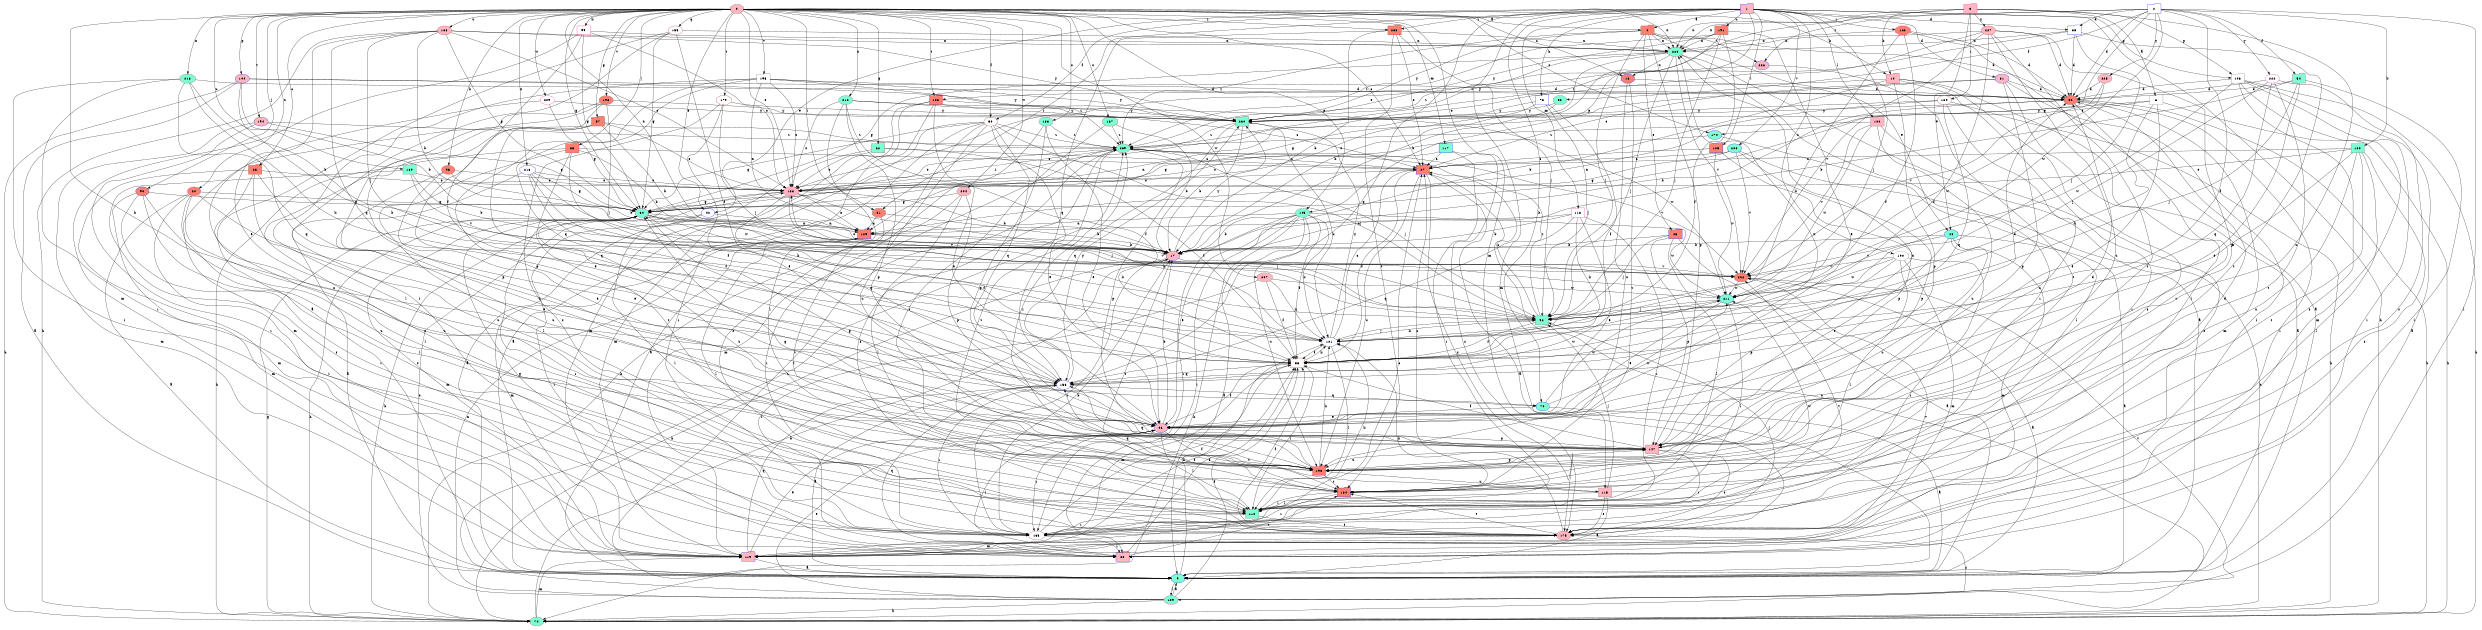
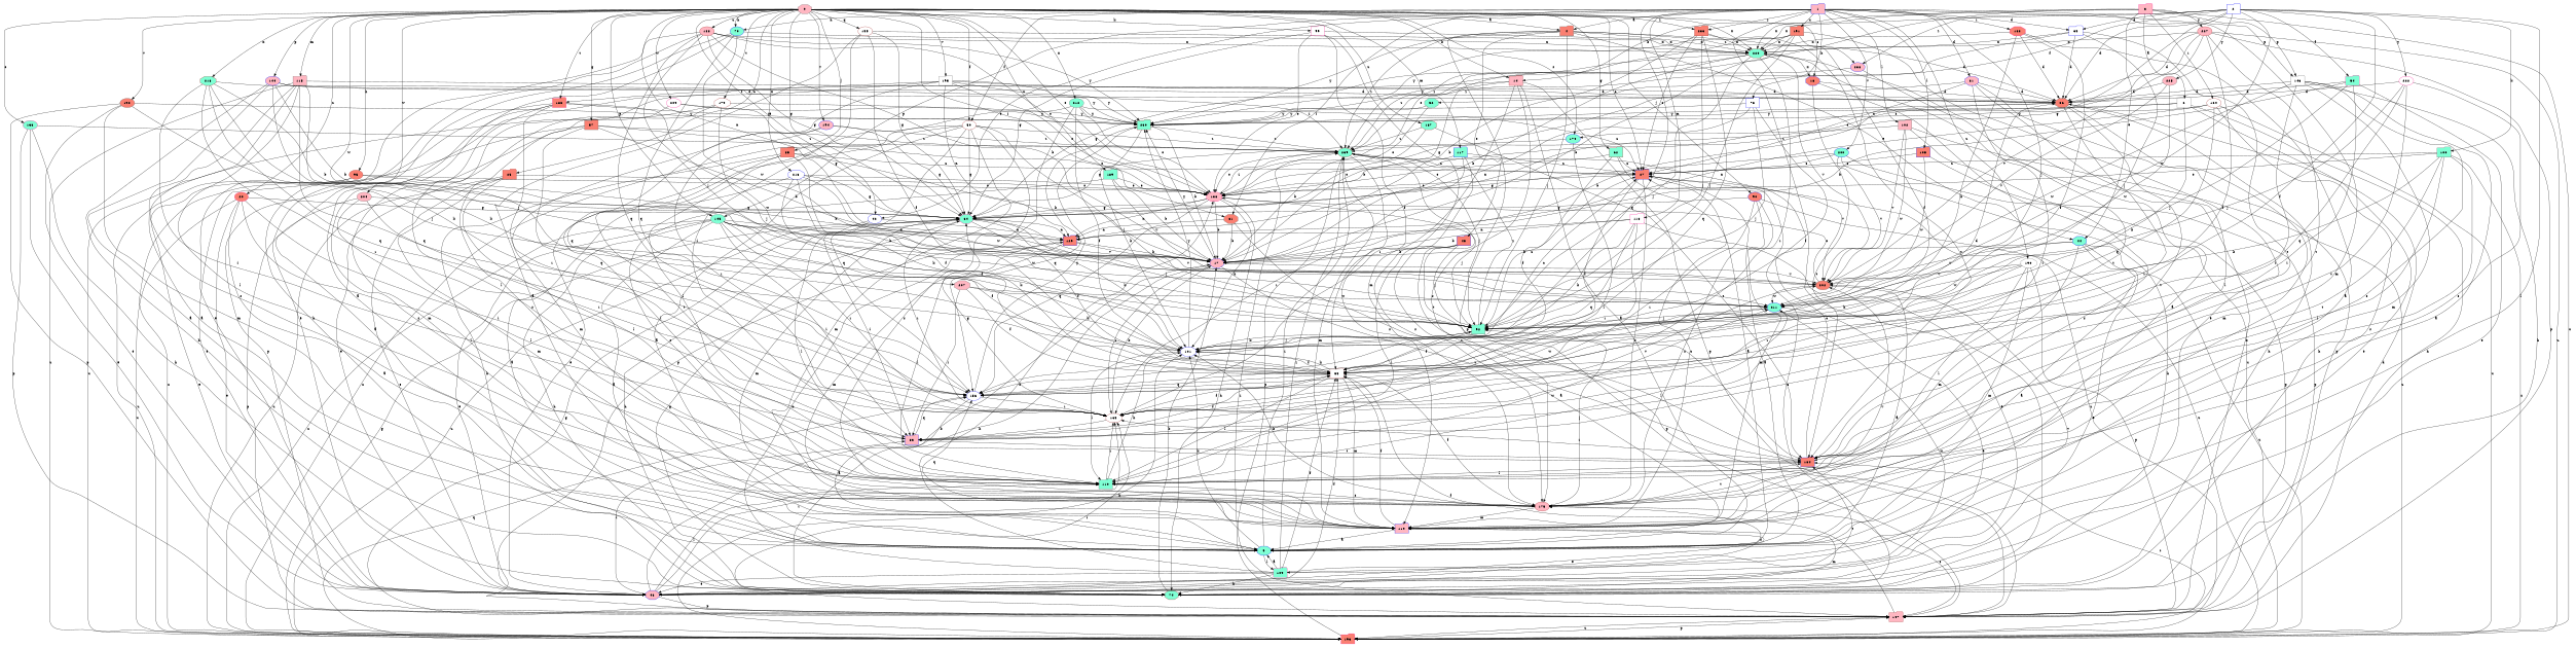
  strict digraph {
    node [color=blue fillcolor=aquamarine shape=folder style=filled]
    0 [color=gray40 fillcolor=lightpink shape=octagon]
    4 [color=gray40 fillcolor=salmon]
    14 [color=brown fillcolor=lightpink]
    18 [fillcolor=salmon shape=octagon]
    20 [color=deeppink fillcolor=salmon shape=ellipse]
    25 [color=brown fillcolor=salmon]
    27 [fillcolor=salmon]
    42 [fillcolor=white shape=ellipse]
    50 [color=brown fillcolor=white shape=ellipse]
    57 [color=gray40 fillcolor=salmon]
    62 [color=brown]
    64 [color=deeppink shape=octagon]
    70 [shape=ellipse]
    81 [color=gray40 fillcolor=salmon shape=octagon]
    85 [color=brown fillcolor=salmon]
    90 [fillcolor=salmon shape=ellipse]
    95 [color=brown fillcolor=salmon shape=ellipse]
    99 [color=deeppink fillcolor=white]
    115 [color=gray40 fillcolor=lightpink]
    117
    129 [fillcolor=salmon]
    133 [color=deeppink shape=ellipse]
    138 [color=deeppink fillcolor=lightpink shape=octagon]
    144 [fillcolor=lightpink shape=ellipse]
    145 [color=gray40 shape=ellipse]
    155 [color=brown fillcolor=white shape=ellipse]
    174 [shape=ellipse]
    179 [color=brown fillcolor=white shape=octagon]
    183 [color=deeppink fillcolor=salmon]
    187 [color=brown shape=octagon]
    188 [color=brown fillcolor=lightpink shape=ellipse]
    189 [color=gray40]
    194 [fillcolor=lightpink shape=ellipse]
    195 [color=gray40 fillcolor=white]
    198 [color=gray40 fillcolor=salmon shape=ellipse]
    204 [color=gray40 fillcolor=lightpink shape=ellipse]
    207 [color=gray40 fillcolor=lightpink shape=octagon]
    209 [color=deeppink fillcolor=white shape=ellipse]
    212 [color=gray40 shape=ellipse]
    213 [fillcolor=white shape=octagon]
    218 [color=brown shape=octagon]
    220 [color=brown shape=octagon]
    233 [color=brown fillcolor=salmon]
    92 [color=gray40]
    36 [color=gray40 fillcolor=salmon shape=octagon]
    238 [fillcolor=lightpink shape=ellipse]
    44 [shape=octagon]
    45 [fillcolor=salmon]
    147 [color=brown fillcolor=lightpink]
    230 [color=brown]
    239 [color=brown shape=ellipse]
    9 [shape=octagon]
    17 [fillcolor=lightpink shape=octagon]
    165 [color=brown fillcolor=white shape=octagon]
    175 [color=brown fillcolor=lightpink shape=ellipse]
    193 [color=deeppink fillcolor=salmon]
    184 [fillcolor=salmon]
    46 [fillcolor=lightpink shape=octagon]
    83 [fillcolor=lightpink]
    110 [color=gray40]
    119 [fillcolor=lightpink]
    55 [color=brown fillcolor=white]
    156 [fillcolor=white shape=ellipse]
    74 [color=brown shape=octagon]
    101 [fillcolor=white shape=octagon]
    202 [color=gray40 fillcolor=salmon shape=ellipse]
    211 [shape=ellipse]
    1 [fillcolor=lightpink]
    31 [fillcolor=lightpink shape=octagon]
    35 [fillcolor=white]
    73 [fillcolor=white]
    102 [color=gray40 fillcolor=lightpink]
    105 [fillcolor=salmon]
    118 [color=deeppink fillcolor=white]
    146 [color=gray40 fillcolor=white]
    163 [color=deeppink fillcolor=salmon shape=octagon]
    190 [color=gray40 fillcolor=white shape=octagon]
    191 [color=gray40 fillcolor=salmon]
    200 [shape=ellipse]
    2 [fillcolor=white]
    52 [color=gray40 shape=octagon]
    54 [color=deeppink]
    100 [color=gray40]
-   109 [color=deeppink shape=ellipse]
+   109 [color=deeppink]
    222 [color=deeppink fillcolor=white shape=ellipse]
    225 [color=gray40 fillcolor=lightpink shape=ellipse]
    3 [color=deeppink fillcolor=lightpink]
    6 [color=gray40 fillcolor=white]
    164 [color=brown fillcolor=white shape=ellipse]
    227 [color=brown fillcolor=lightpink shape=ellipse]
    0 -> 4 [label=a]
    0 -> 14 [label=b]
    0 -> 18 [label=c]
    0 -> 20 [label=c]
    0 -> 25 [label=c]
    0 -> 27 [label=c]
    0 -> 42 [label=e]
    0 -> 50 [label=f]
    0 -> 57 [label=g]
    0 -> 62 [label=g]
    0 -> 64 [label=g]
    0 -> 70 [label=h]
    0 -> 81 [label=i]
    0 -> 85 [label=j]
    0 -> 90 [label=j]
    0 -> 95 [label=k]
    0 -> 99 [label=k]
    0 -> 115 [label=m]
    0 -> 117 [label=m]
    0 -> 129 [label=n]
    0 -> 133 [label=o]
    0 -> 138 [label=o]
    0 -> 144 [label=p]
    0 -> 145 [label=p]
    0 -> 155 [label=q]
    0 -> 174 [label=s]
    0 -> 179 [label=t]
    0 -> 183 [label=t]
    0 -> 187 [label=u]
    0 -> 188 [label=u]
    0 -> 189 [label=u]
    0 -> 194 [label=v]
    0 -> 195 [label=v]
    0 -> 198 [label=v]
    0 -> 204 [label=w]
    0 -> 207 [label=w]
    0 -> 209 [label=w]
    0 -> 212 [label=x]
    0 -> 213 [label=x]
    0 -> 218 [label=x]
    0 -> 220 [label=x]
    0 -> 233 [label=z]
    4 -> 220 [label=x]
    4 -> 92 [label=j]
    4 -> 36 [label=d]
    4 -> 238 [label=z]
    4 -> 44 [label=e]
    4 -> 45 [label=e]
    4 -> 147 [label=p]
    4 -> 230 [label=y]
    4 -> 239 [label=z]
    14 -> 183 [label=t]
    14 -> 147 [label=p]
    14 -> 9 [label=a]
    14 -> 17 [label=b]
    14 -> 165 [label=r]
    14 -> 175 [label=s]
    18 -> 36 [label=d]
    18 -> 193 [label=u]
    18 -> 184 [label=t]
    20 -> 64 [label=g]
    20 -> 9 [label=a]
    20 -> 193 [label=u]
    20 -> 46 [label=e]
    20 -> 83 [label=i]
    20 -> 110 [label=l]
    25 -> 138 [label=o]
    25 -> 193 [label=u]
    25 -> 46 [label=e]
    25 -> 110 [label=l]
    25 -> 119 [label=m]
    27 -> 138 [label=o]
    27 -> 9 [label=a]
    27 -> 175 [label=s]
    27 -> 193 [label=u]
    27 -> 55 [label=f]
    42 -> 129 [label=n]
    42 -> 83 [label=i]
    42 -> 110 [label=l]
    50 -> 64 [label=g]
    50 -> 92 [label=j]
    50 -> 239 [label=z]
    50 -> 9 [label=a]
    50 -> 175 [label=s]
    50 -> 193 [label=u]
    50 -> 46 [label=e]
    50 -> 119 [label=m]
    50 -> 156 [label=q]
    57 -> 138 [label=o]
    57 -> 239 [label=z]
    57 -> 17 [label=b]
    57 -> 175 [label=s]
    57 -> 193 [label=u]
    57 -> 156 [label=q]
    62 -> 27 [label=c]
    62 -> 138 [label=o]
    62 -> 9 [label=a]
    62 -> 55 [label=f]
    64 -> 129 [label=n]
    64 -> 92 [label=j]
    64 -> 165 [label=r]
    64 -> 193 [label=u]
    64 -> 119 [label=m]
    64 -> 55 [label=f]
    64 -> 74 [label=h]
    64 -> 101 [label=k]
    64 -> 202 [label=v]
    70 -> 220 [label=x]
    70 -> 9 [label=a]
    70 -> 46 [label=e]
-   156 -> 70 [label=q]
+   70 -> 156 [label=q]
    70 -> 211 [label=w]
    81 -> 129 [label=n]
    81 -> 17 [label=b]
    81 -> 184 [label=t]
    85 -> 27 [label=c]
    85 -> 17 [label=b]
    85 -> 184 [label=t]
    85 -> 110 [label=l]
    85 -> 55 [label=f]
    85 -> 74 [label=h]
    90 -> 64 [label=g]
    90 -> 165 [label=r]
    90 -> 175 [label=s]
    90 -> 193 [label=u]
    90 -> 119 [label=m]
    95 -> 138 [label=o]
    95 -> 17 [label=b]
    95 -> 193 [label=u]
    95 -> 46 [label=e]
    99 -> 64 [label=g]
    99 -> 138 [label=o]
    99 -> 220 [label=x]
    99 -> 119 [label=m]
    99 -> 55 [label=f]
    115 -> 92 [label=j]
    115 -> 36 [label=d]
    115 -> 9 [label=a]
    115 -> 175 [label=s]
-   193 -> 115 [label=u]
+   115 -> 193 [label=u]
    115 -> 110 [label=l]
    115 -> 156 [label=q]
    117 -> 27 [label=c]
    117 -> 138 [label=o]
    117 -> 165 [label=r]
    117 -> 175 [label=s]
    129 -> 17 [label=b]
    129 -> 110 [label=l]
    129 -> 119 [label=m]
    129 -> 202 [label=v]
    133 -> 147 [label=p]
    133 -> 239 [label=z]
    133 -> 46 [label=e]
    133 -> 74 [label=h]
    138 -> 64 [label=g]
    138 -> 129 [label=n]
    138 -> 92 [label=j]
    138 -> 239 [label=z]
    138 -> 17 [label=b]
    138 -> 156 [label=q]
    138 -> 74 [label=h]
    138 -> 101 [label=k]
    144 -> 36 [label=d]
    144 -> 230 [label=y]
    144 -> 9 [label=a]
    144 -> 17 [label=b]
    144 -> 74 [label=h]
    144 -> 101 [label=k]
    145 -> 129 [label=n]
    145 -> 9 [label=a]
    145 -> 17 [label=b]
    145 -> 165 [label=r]
    145 -> 193 [label=u]
    145 -> 46 [label=e]
    145 -> 83 [label=i]
    145 -> 55 [label=f]
    145 -> 74 [label=h]
    145 -> 101 [label=k]
    145 -> 211 [label=w]
    155 -> 64 [label=g]
    155 -> 220 [label=x]
    155 -> 9 [label=a]
    155 -> 83 [label=i]
    155 -> 55 [label=f]
    174 -> 64 [label=g]
    174 -> 110 [label=l]
    179 -> 92 [label=j]
    179 -> 230 [label=y]
    179 -> 175 [label=s]
    179 -> 46 [label=e]
    183 -> 230 [label=y]
    183 -> 9 [label=a]
    183 -> 165 [label=r]
    183 -> 46 [label=e]
    183 -> 119 [label=m]
    183 -> 211 [label=w]
    187 -> 239 [label=z]
    187 -> 17 [label=b]
    187 -> 184 [label=t]
    188 -> 64 [label=g]
    188 -> 138 [label=o]
    188 -> 220 [label=x]
    188 -> 92 [label=j]
    188 -> 230 [label=y]
    188 -> 17 [label=b]
    188 -> 46 [label=e]
    188 -> 156 [label=q]
    188 -> 74 [label=h]
    189 -> 138 [label=o]
    189 -> 17 [label=b]
    189 -> 175 [label=s]
    189 -> 202 [label=v]
    194 -> 64 [label=g]
    194 -> 239 [label=z]
    194 -> 165 [label=r]
    194 -> 119 [label=m]
    195 -> 129 [label=n]
    195 -> 138 [label=o]
    195 -> 36 [label=d]
    195 -> 147 [label=p]
    195 -> 230 [label=y]
    195 -> 239 [label=z]
    195 -> 110 [label=l]
    195 -> 156 [label=q]
    198 -> 92 [label=j]
    198 -> 147 [label=p]
    198 -> 230 [label=y]
    198 -> 46 [label=e]
    198 -> 119 [label=m]
    204 -> 64 [label=g]
    204 -> 147 [label=p]
    204 -> 165 [label=r]
    204 -> 110 [label=l]
    207 -> 83 [label=i]
    207 -> 55 [label=f]
    207 -> 101 [label=k]
    207 -> 211 [label=w]
    209 -> 64 [label=g]
    209 -> 230 [label=y]
    209 -> 193 [label=u]
    212 -> 27 [label=c]
    212 -> 138 [label=o]
    212 -> 147 [label=p]
    212 -> 230 [label=y]
    212 -> 110 [label=l]
    212 -> 55 [label=f]
    213 -> 64 [label=g]
    213 -> 138 [label=o]
    213 -> 9 [label=a]
    213 -> 55 [label=f]
    213 -> 101 [label=k]
    213 -> 211 [label=w]
    218 -> 36 [label=d]
    218 -> 17 [label=b]
    218 -> 165 [label=r]
    218 -> 83 [label=i]
    218 -> 156 [label=q]
    218 -> 101 [label=k]
    220 -> 18 [label=x]
    220 -> 64 [label=g]
    220 -> 92 [label=j]
    220 -> 239 [label=z]
    220 -> 9 [label=a]
    220 -> 17 [label=b]
    220 -> 165 [label=r]
    220 -> 202 [label=v]
    233 -> 27 [label=c]
    233 -> 220 [label=x]
    233 -> 92 [label=j]
    233 -> 17 [label=b]
    233 -> 184 [label=t]
    233 -> 156 [label=q]
    92 -> 27 [label=c]
    92 -> 239 [label=z]
    92 -> 55 [label=f]
    92 -> 101 [label=k]
    36 -> 230 [label=y]
    36 -> 17 [label=b]
    36 -> 184 [label=t]
    36 -> 83 [label=i]
    36 -> 119 [label=m]
    36 -> 74 [label=h]
    238 -> 230 [label=y]
    238 -> 184 [label=t]
    44 -> 9 [label=a]
    44 -> 17 [label=b]
    44 -> 193 [label=u]
    44 -> 46 [label=e]
    44 -> 119 [label=m]
    44 -> 202 [label=v]
    45 -> 92 [label=j]
    45 -> 147 [label=p]
    45 -> 9 [label=a]
    45 -> 17 [label=b]
    45 -> 110 [label=l]
    147 -> 64 [label=g]
    147 -> 220 [label=x]
    147 -> 36 [label=d]
    147 -> 165 [label=r]
    147 -> 175 [label=s]
    147 -> 193 [label=u]
    147 -> 55 [label=f]
    230 -> 239 [label=z]
    230 -> 17 [label=b]
    230 -> 156 [label=q]
    230 -> 101 [label=k]
    239 -> 27 [label=c]
    239 -> 138 [label=o]
    239 -> 92 [label=j]
    239 -> 147 [label=p]
    239 -> 175 [label=s]
    239 -> 184 [label=t]
    239 -> 119 [label=m]
    239 -> 202 [label=v]
    9 -> 239 [label=z]
    9 -> 101 [label=k]
    9 -> 109 [label=l]
    17 -> 230 [label=y]
    17 -> 165 [label=r]
    17 -> 184 [label=t]
    17 -> 74 [label=h]
    17 -> 202 [label=v]
    165 -> 64 [label=g]
    165 -> 17 [label=b]
    165 -> 83 [label=i]
    165 -> 55 [label=f]
    165 -> 202 [label=v]
    175 -> 92 [label=j]
    175 -> 184 [label=t]
    175 -> 119 [label=m]
    175 -> 55 [label=f]
    175 -> 101 [label=k]
    193 -> 64 [label=g]
    193 -> 147 [label=p]
    193 -> 239 [label=z]
    193 -> 184 [label=t]
    193 -> 156 [label=q]
    193 -> 101 [label=k]
    184 -> 27 [label=c]
    184 -> 165 [label=r]
    184 -> 110 [label=l]
    46 -> 147 [label=p]
    46 -> 17 [label=b]
    46 -> 165 [label=r]
    46 -> 184 [label=t]
    46 -> 83 [label=i]
    46 -> 110 [label=l]
    46 -> 55 [label=f]
    46 -> 211 [label=w]
    83 -> 184 [label=t]
    83 -> 55 [label=f]
    83 -> 156 [label=q]
    110 -> 165 [label=r]
    110 -> 175 [label=s]
    110 -> 101 [label=k]
    110 -> 211 [label=w]
    119 -> 27 [label=c]
    119 -> 9 [label=a]
    119 -> 46 [label=e]
    119 -> 55 [label=f]
    119 -> 156 [label=q]
    119 -> 202 [label=v]
    55 -> 36 [label=d]
    55 -> 110 [label=l]
    55 -> 119 [label=m]
    55 -> 156 [label=q]
    55 -> 101 [label=k]
    156 -> 230 [label=y]
    156 -> 9 [label=a]
    156 -> 165 [label=r]
    156 -> 211 [label=w]
    74 -> 27 [label=c]
    74 -> 64 [label=g]
    74 -> 17 [label=b]
    74 -> 119 [label=m]
    101 -> 27 [label=c]
    101 -> 92 [label=j]
    101 -> 230 [label=y]
    101 -> 110 [label=l]
    101 -> 55 [label=f]
    202 -> 138 [label=o]
    202 -> 9 [label=a]
    202 -> 211 [label=w]
    211 -> 92 [label=j]
    211 -> 46 [label=e]
    211 -> 110 [label=l]
    1 -> 4 [label=a]
    1 -> 42 [label=e]
    1 -> 50 [label=f]
    1 -> 70 [label=h]
    1 -> 81 [label=i]
    1 -> 145 [label=p]
    1 -> 233 [label=z]
    1 -> 92 [label=j]
    1 -> 119 [label=m]
    1 -> 156 [label=q]
    1 -> 74 [label=h]
    1 -> 31 [label=d]
    1 -> 35 [label=d]
    1 -> 73 [label=h]
    1 -> 102 [label=l]
    1 -> 105 [label=l]
    1 -> 118 [label=m]
    1 -> 146 [label=p]
    1 -> 163 [label=r]
    1 -> 190 [label=u]
    1 -> 191 [label=u]
    1 -> 200 [label=v]
    31 -> 27 [label=c]
    31 -> 64 [label=g]
    31 -> 36 [label=d]
    31 -> 147 [label=p]
    31 -> 83 [label=i]
    31 -> 110 [label=l]
    35 -> 220 [label=x]
    35 -> 92 [label=j]
    35 -> 36 [label=d]
    35 -> 239 [label=z]
    35 -> 184 [label=t]
    73 -> 129 [label=n]
    73 -> 92 [label=j]
    73 -> 230 [label=y]
    73 -> 55 [label=f]
    102 -> 239 [label=z]
    102 -> 175 [label=s]
    102 -> 193 [label=u]
    102 -> 202 [label=v]
    102 -> 211 [label=w]
    105 -> 27 [label=c]
    105 -> 147 [label=p]
    105 -> 211 [label=w]
    118 -> 129 [label=n]
    118 -> 17 [label=b]
    118 -> 165 [label=r]
    118 -> 46 [label=e]
    118 -> 156 [label=q]
    118 -> 101 [label=k]
    146 -> 36 [label=d]
    146 -> 9 [label=a]
    146 -> 175 [label=s]
    146 -> 83 [label=i]
    146 -> 119 [label=m]
    146 -> 74 [label=h]
    146 -> 211 [label=w]
    163 -> 220 [label=x]
    163 -> 36 [label=d]
    163 -> 9 [label=a]
    163 -> 55 [label=f]
    163 -> 101 [label=k]
    190 -> 147 [label=p]
    190 -> 165 [label=r]
    190 -> 110 [label=l]
    190 -> 119 [label=m]
    190 -> 202 [label=v]
    190 -> 211 [label=w]
    191 -> 220 [label=x]
    191 -> 92 [label=j]
    191 -> 230 [label=y]
    191 -> 239 [label=z]
    191 -> 17 [label=b]
    191 -> 46 [label=e]
    191 -> 55 [label=f]
    200 -> 27 [label=c]
    200 -> 64 [label=g]
    200 -> 147 [label=p]
    200 -> 74 [label=h]
    200 -> 202 [label=v]
    2 -> 64 [label=g]
    2 -> 220 [label=x]
    2 -> 36 [label=d]
    2 -> 238 [label=z]
    2 -> 55 [label=f]
    2 -> 211 [label=w]
    2 -> 35 [label=d]
    2 -> 52 [label=f]
    2 -> 54 [label=f]
    2 -> 100 [label=k]
    2 -> 109 [label=l]
    2 -> 222 [label=y]
    2 -> 225 [label=y]
    52 -> 138 [label=o]
    52 -> 230 [label=y]
    54 -> 92 [label=j]
    54 -> 36 [label=d]
    54 -> 17 [label=b]
    54 -> 46 [label=e]
    54 -> 83 [label=i]
    100 -> 27 [label=c]
    100 -> 138 [label=o]
    100 -> 175 [label=s]
    100 -> 193 [label=u]
    100 -> 184 [label=t]
    100 -> 110 [label=l]
    100 -> 101 [label=k]
    109 -> 129 [label=n]
    109 -> 138 [label=o]
    109 -> 239 [label=z]
    109 -> 9 [label=a]
    109 -> 175 [label=s]
    109 -> 46 [label=e]
    109 -> 55 [label=f]
    109 -> 74 [label=h]
    109 -> 202 [label=v]
    222 -> 92 [label=j]
    222 -> 36 [label=d]
    222 -> 175 [label=s]
    222 -> 184 [label=t]
    222 -> 156 [label=q]
    225 -> 36 [label=d]
    225 -> 202 [label=v]
    225 -> 211 [label=w]
    3 -> 14 [label=b]
    3 -> 138 [label=o]
    3 -> 220 [label=x]
    3 -> 44 [label=e]
    3 -> 193 [label=u]
    3 -> 146 [label=p]
    3 -> 6 [label=a]
    3 -> 164 [label=r]
    3 -> 227 [label=y]
    6 -> 174 [label=s]
    6 -> 230 [label=y]
    6 -> 46 [label=e]
    6 -> 74 [label=h]
    6 -> 101 [label=k]
    164 -> 129 [label=n]
    164 -> 230 [label=y]
    164 -> 193 [label=u]
    164 -> 156 [label=q]
    164 -> 74 [label=h]
    227 -> 138 [label=o]
    227 -> 220 [label=x]
    227 -> 36 [label=d]
    227 -> 147 [label=p]
    227 -> 193 [label=u]
    227 -> 184 [label=t]
    227 -> 55 [label=f]
    227 -> 202 [label=v]
  }
